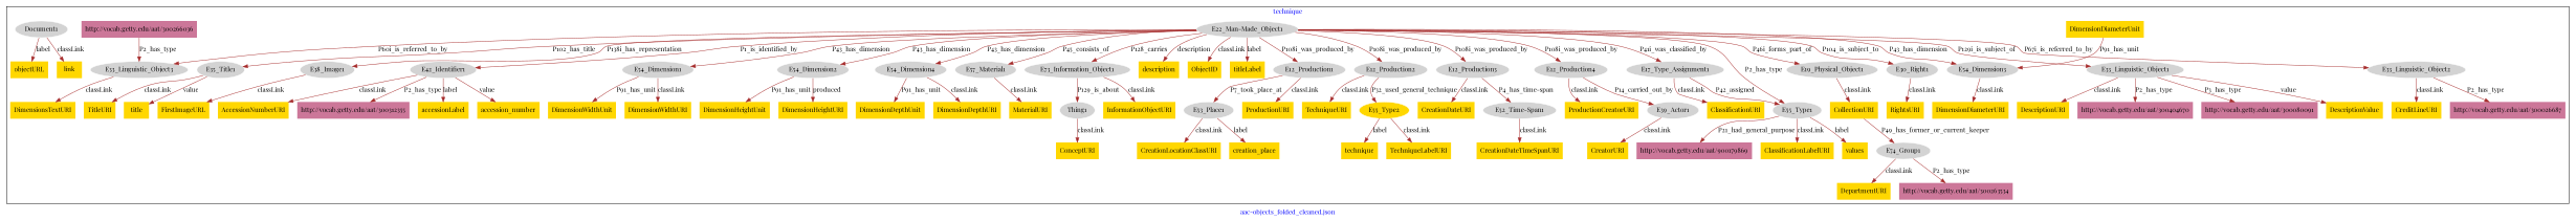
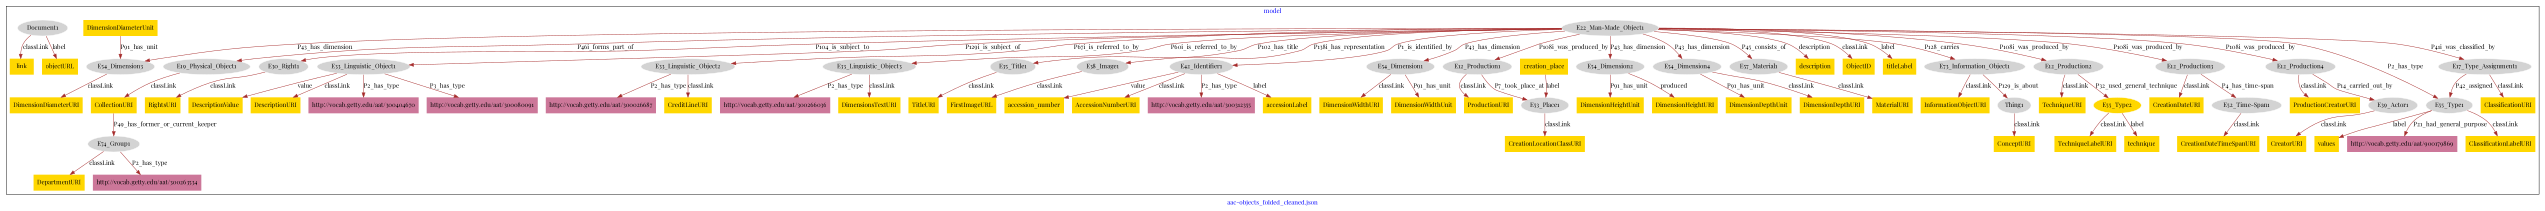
  digraph {
    fontcolor=blue
    fontname="Playfair Display"
    label="aac-objects_folded_cleaned.json"
    remincross=true
    node [fillcolor=gold fontname="Playfair Display" style=filled shape=plaintext]
    edge [color=brown fontcolor=black fontname="Playfair Display"]
    n1 [color=white fillcolor=lightgray label=E12_Production1 shape=""]
    n2 [color=white fillcolor=lightgray label=E53_Place1 shape=""]
    n3 [color=white fillcolor=lightgray label=E12_Production2 shape=""]
    n4 [color=white label=E55_Type2 shape=""]
    n5 [color=white fillcolor=lightgray label=E12_Production3 shape=""]
    n6 [color=white fillcolor=lightgray label="E52_Time-Span1" shape=""]
    n7 [color=white fillcolor=lightgray label=E12_Production4 shape=""]
    n8 [color=white fillcolor=lightgray label=E39_Actor1 shape=""]
    n9 [color=white fillcolor=lightgray label=E17_Type_Assignment1 shape=""]
    n10 [color=white fillcolor=lightgray label=E55_Type1 shape=""]
    n11 [color=white fillcolor=lightgray label=E19_Physical_Object1 shape=""]
    n12 [color=white fillcolor=lightgray label=E74_Group1 shape=""]
    n13 [color=white fillcolor=lightgray label="E22_Man-Made_Object1" shape=""]
    n14 [color=white fillcolor=lightgray label=E30_Right1 shape=""]
    n15 [color=white fillcolor=lightgray label=E33_Linguistic_Object1 shape=""]
    n16 [color=white fillcolor=lightgray label=E33_Linguistic_Object2 shape=""]
    n17 [color=white fillcolor=lightgray label=E33_Linguistic_Object3 shape=""]
    n18 [color=white fillcolor=lightgray label=E35_Title1 shape=""]
    n19 [color=white fillcolor=lightgray label=E38_Image1 shape=""]
    n20 [color=white fillcolor=lightgray label=E42_Identifier1 shape=""]
    n21 [color=white fillcolor=lightgray label=E54_Dimension1 shape=""]
    n22 [color=white fillcolor=lightgray label=E54_Dimension2 shape=""]
    n23 [color=white fillcolor=lightgray label=E54_Dimension3 shape=""]
    n24 [color=white fillcolor=lightgray label=E54_Dimension4 shape=""]
    n25 [color=white fillcolor=lightgray label=E57_Material1 shape=""]
    n26 [color=white fillcolor=lightgray label=E73_Information_Object1 shape=""]
    n27 [color=white fillcolor=lightgray label=Document1 shape=""]
    n28 [color=white fillcolor=lightgray label=Thing1 shape=""]
    n29 [label=DimensionHeightUnit]
    n30 [label=TechniqueURI]
    n31 [label=RightsURI]
    n32 [label=DimensionDepthUnit]
    n33 [label=accessionLabel]
    n34 [label=ClassificationLabelURI]
    n35 [label=CollectionURI]
    n36 [label=CreationDateTimeSpanURI]
    n37 [label=DimensionDiameterURI]
    n38 [label=DescriptionValue]
    n39 [label=DimensionWidthUnit]
    n40 [label=description]
    n41 [label=MaterialURI]
    n42 [label=link]
    n43 [label=DepartmentURI]
    n44 [label=TitleURI]
    n45 [label=creation_place]
    n46 [label=ObjectID]
    n47 [label=ProductionURI]
    n48 [label=accession_number]
    n49 [label=CreditLineURI]
    n50 [label=CreationDateURI]
    n51 [label=DimensionDepthURI]
    n52 [label=values]
    n53 [label=DimensionsTextURI]
    n54 [label=DimensionWidthURI]
    n55 [label=titleLabel]
    n56 [label=TechniqueLabelURI]
    n57 [label=ConceptURI]
    n58 [label=CreationLocationClassURI]
    n59 [label=DescriptionURI]
    n60 [label=ProductionCreatorURI]
    n61 [label=FirstImageURL]
    n62 [label=ClassificationURI]
    n63 [label=DimensionDiameterUnit]
    n64 [label=DimensionHeightURI]
    n65 [label=AccessionNumberURI]
    n66 [label=InformationObjectURI]
-   n67 [label=title]
    n68 [label=technique]
    n69 [label=objectURL]
    n70 [label=CreatorURI]
    n71 [fillcolor="#CC7799" label="http://vocab.getty.edu/aat/300404670"]
    n72 [fillcolor="#CC7799" label="http://vocab.getty.edu/aat/300266036"]
    n73 [fillcolor="#CC7799" label="http://vocab.getty.edu/aat/300312355"]
    n74 [fillcolor="#CC7799" label="http://vocab.getty.edu/aat/300026687"]
    n75 [fillcolor="#CC7799" label="http://vocab.getty.edu/aat/300080091"]
    n76 [fillcolor="#CC7799" label="http://vocab.getty.edu/aat/300263534"]
    n77 [fillcolor="#CC7799" label="http://vocab.getty.edu/aat/900179869"]
    subgraph cluster_1 {
-     label=technique
+     label=model
      n1
      n2
      n3
      n4
      n5
      n6
      n7
      n8
      n9
      n10
      n11
      n12
      n13
      n14
      n15
      n16
      n17
      n18
      n19
      n20
      n21
      n22
      n23
      n24
      n25
      n26
      n27
      n28
      n29
      n30
      n31
      n32
      n33
      n34
      n35
      n36
      n37
      n38
      n39
      n40
      n41
      n42
      n43
      n44
      n45
      n46
      n47
      n48
      n49
      n50
      n51
      n52
      n53
      n54
      n55
      n56
      n57
      n58
      n59
      n60
      n61
      n62
      n63
      n64
      n65
      n66
-     n67
      n68
      n69
      n70
      n71
      n72
      n73
      n74
      n75
      n76
      n77
    }
    n1 -> n2 [label=P7_took_place_at]
    n1 -> n47 [label=classLink]
-   n2 -> n45 [label=label]
+   n45 -> n2 [label=label]
    n2 -> n58 [label=classLink]
    n3 -> n4 [label=P32_used_general_technique]
    n3 -> n30 [label=classLink]
    n4 -> n56 [label=classLink]
    n4 -> n68 [label=label]
    n5 -> n6 [label="P4_has_time-span"]
    n5 -> n50 [label=classLink]
    n6 -> n36 [label=classLink]
    n7 -> n8 [label=P14_carried_out_by]
    n7 -> n60 [label=classLink]
    n8 -> n70 [label=classLink]
    n9 -> n10 [label=P42_assigned]
    n9 -> n62 [label=classLink]
    n10 -> n34 [label=classLink]
    n10 -> n52 [label=label]
    n10 -> n77 [label=P21_had_general_purpose]
    n11 -> n35 [label=classLink]
    n12 -> n43 [label=classLink]
    n12 -> n76 [label=P2_has_type]
    n13 -> n1 [label=P108i_was_produced_by]
    n13 -> n3 [label=P108i_was_produced_by]
    n13 -> n5 [label=P108i_was_produced_by]
    n13 -> n7 [label=P108i_was_produced_by]
    n13 -> n9 [label=P41i_was_classified_by]
    n13 -> n10 [label=P2_has_type]
    n13 -> n11 [label=P46i_forms_part_of]
    n13 -> n14 [label=P104_is_subject_to]
    n13 -> n15 [label=P129i_is_subject_of]
    n13 -> n16 [label=P67i_is_referred_to_by]
    n13 -> n17 [label=P60i_is_referred_to_by]
    n13 -> n18 [label=P102_has_title]
    n13 -> n19 [label=P138i_has_representation]
    n13 -> n20 [label=P1_is_identified_by]
    n13 -> n21 [label=P43_has_dimension]
    n13 -> n22 [label=P43_has_dimension]
    n13 -> n23 [label=P43_has_dimension]
    n13 -> n24 [label=P43_has_dimension]
    n13 -> n25 [label=P45_consists_of]
    n13 -> n26 [label=P128_carries]
    n13 -> n40 [label=description]
    n13 -> n46 [label=classLink]
    n13 -> n55 [label=label]
    n14 -> n31 [label=classLink]
    n15 -> n38 [label=value]
    n15 -> n59 [label=classLink]
    n15 -> n71 [label=P2_has_type]
    n15 -> n75 [label=P3_has_type]
    n16 -> n49 [label=classLink]
    n16 -> n74 [label=P2_has_type]
    n17 -> n53 [label=classLink]
-   n72 -> n17 [label=P2_has_type]
+   n17 -> n72 [label=P2_has_type]
    n18 -> n44 [label=classLink]
-   n18 -> n67 [label=value]
    n19 -> n61 [label=classLink]
    n20 -> n33 [label=label]
    n20 -> n48 [label=value]
    n20 -> n65 [label=classLink]
    n20 -> n73 [label=P2_has_type]
    n21 -> n39 [label=P91_has_unit]
    n21 -> n54 [label=classLink]
    n22 -> n29 [label=P91_has_unit]
    n22 -> n64 [label=produced]
    n23 -> n37 [label=classLink]
    n24 -> n32 [label=P91_has_unit]
    n24 -> n51 [label=classLink]
    n25 -> n41 [label=classLink]
    n26 -> n28 [label=P129_is_about]
    n26 -> n66 [label=classLink]
    n27 -> n42 [label=classLink]
    n27 -> n69 [label=label]
    n28 -> n57 [label=classLink]
    n35 -> n12 [label=P49_has_former_or_current_keeper]
    n63 -> n23 [label=P91_has_unit]
  }
